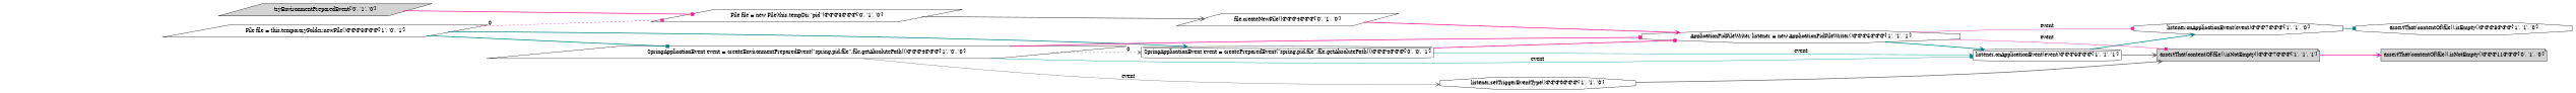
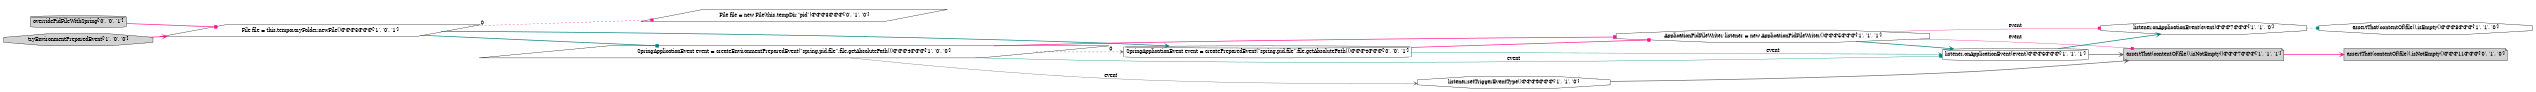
  digraph {
    rankdir=LR
    node [fillcolor=white shape=octagon style=filled]
    edge [arrowhead=vee color=deeppink style=bold]
    n1 [label="listener.onApplicationEvent(event)@@@6@@@['1', '1', '1']" shape=cylinder]
    n2 [fillcolor=lightgray label="assertThat(contentOf(file)).isNotEmpty()@@@7@@@['1', '1', '1']" shape=note]
    n3 [label="listener.onApplicationEvent(event)@@@7@@@['1', '1', '0']"]
    n4 [fillcolor=lightgray label="assertThat(contentOf(file)).isNotEmpty()@@@11@@@['0', '1', '0']" shape=note]
    n5 [label="assertThat(contentOf(file)).isEmpty()@@@8@@@['1', '1', '0']"]
    n6 [label="listener.setTriggerEventType()@@@9@@@['1', '1', '0']"]
-   n7 [fillcolor=lightgray label="tryEnvironmentPreparedEvent['0', '1', '0']" shape=parallelogram]
    n8 [label="File file = new File(this.tempDir,\"pid\")@@@3@@@['0', '1', '0']" shape=parallelogram]
-   n9 [label="file.createNewFile()@@@4@@@['0', '1', '0']" shape=parallelogram]
+   n10 [fillcolor=lightgray label="overridePidFileWithSpring['0', '0', '1']" shape=cylinder]
    n11 [label="File file = this.temporaryFolder.newFile()@@@3@@@['1', '0', '1']" shape=parallelogram]
    n12 [label="SpringApplicationEvent event = createEnvironmentPreparedEvent(\"spring.pid.file\",file.getAbsolutePath())@@@4@@@['1', '0', '0']" shape=parallelogram]
    n13 [label="SpringApplicationEvent event = createPreparedEvent(\"spring.pid.file\",file.getAbsolutePath())@@@4@@@['0', '0', '1']" shape=cylinder]
+   n14 [fillcolor=lightgray label="tryEnvironmentPreparedEvent['1', '0', '0']"]
    n15 [label="ApplicationPidFileWriter listener = new ApplicationPidFileWriter()@@@5@@@['1', '1', '1']"]
    n1 -> n2 [color=gray40]
    n1 -> n3 [color=teal]
    n2 -> n4
-   n3 -> n5 [arrowhead=box color=teal]
+   n3 -> n5 [arrowhead=box color=teal style=dashed]
    n6 -> n2 [color=gray40]
-   n7 -> n8 [arrowhead=box]
-   n8 -> n9 [color=gray40]
-   n9 -> n15
+   n10 -> n11 [arrowhead=box]
    n11 -> n8 [arrowhead=box label=0 style=dashed]
    n11 -> n12 [arrowhead=box color=teal]
    n11 -> n13 [color=teal]
    n12 -> n1 [arrowhead=box color=teal label=event style=solid]
    n12 -> n6 [color=gray40 label=event style=solid]
    n12 -> n13 [color=gray40 label=0 style=dashed]
    n12 -> n15 [arrowhead=box]
    n13 -> n1 [color=teal label=event style=solid]
    n13 -> n15 [arrowhead=box]
+   n14 -> n11
    n15 -> n1 [color=teal]
    n15 -> n2 [arrowhead=box label=event style=solid]
    n15 -> n3 [arrowhead=box label=event style=solid]
  }
